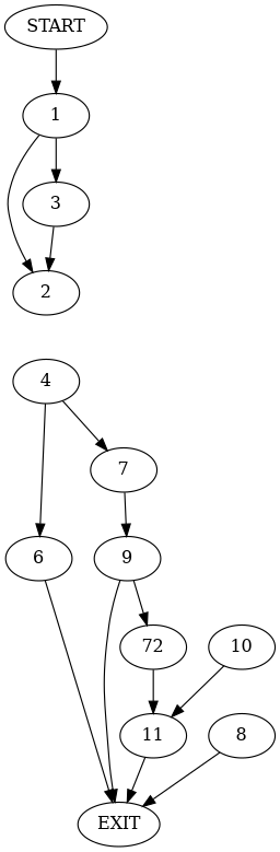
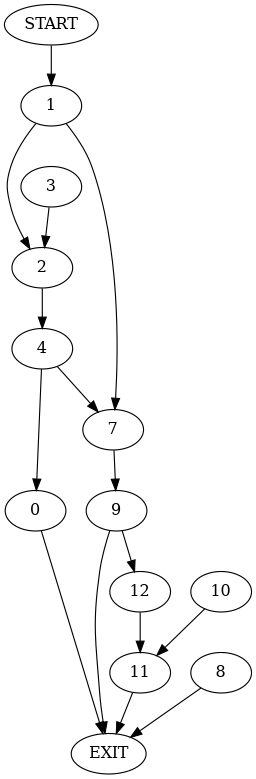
  digraph {
    n1 [label=START]
    1
    2
    3
    n5 [label=EXIT]
    4
-   6
+   6 [label=0]
    7
    9
    8
-   12 [label=72]
+   12
    10
    11
    n1 -> 1
    1 -> 2
-   1 -> 3
+   1 -> 7
+   2 -> 4
    3 -> 2
    4 -> 6
    4 -> 7
    6 -> n5
    7 -> 9
    9 -> n5
    9 -> 12
    8 -> n5
    12 -> 11
    10 -> 11
    11 -> n5
  }
